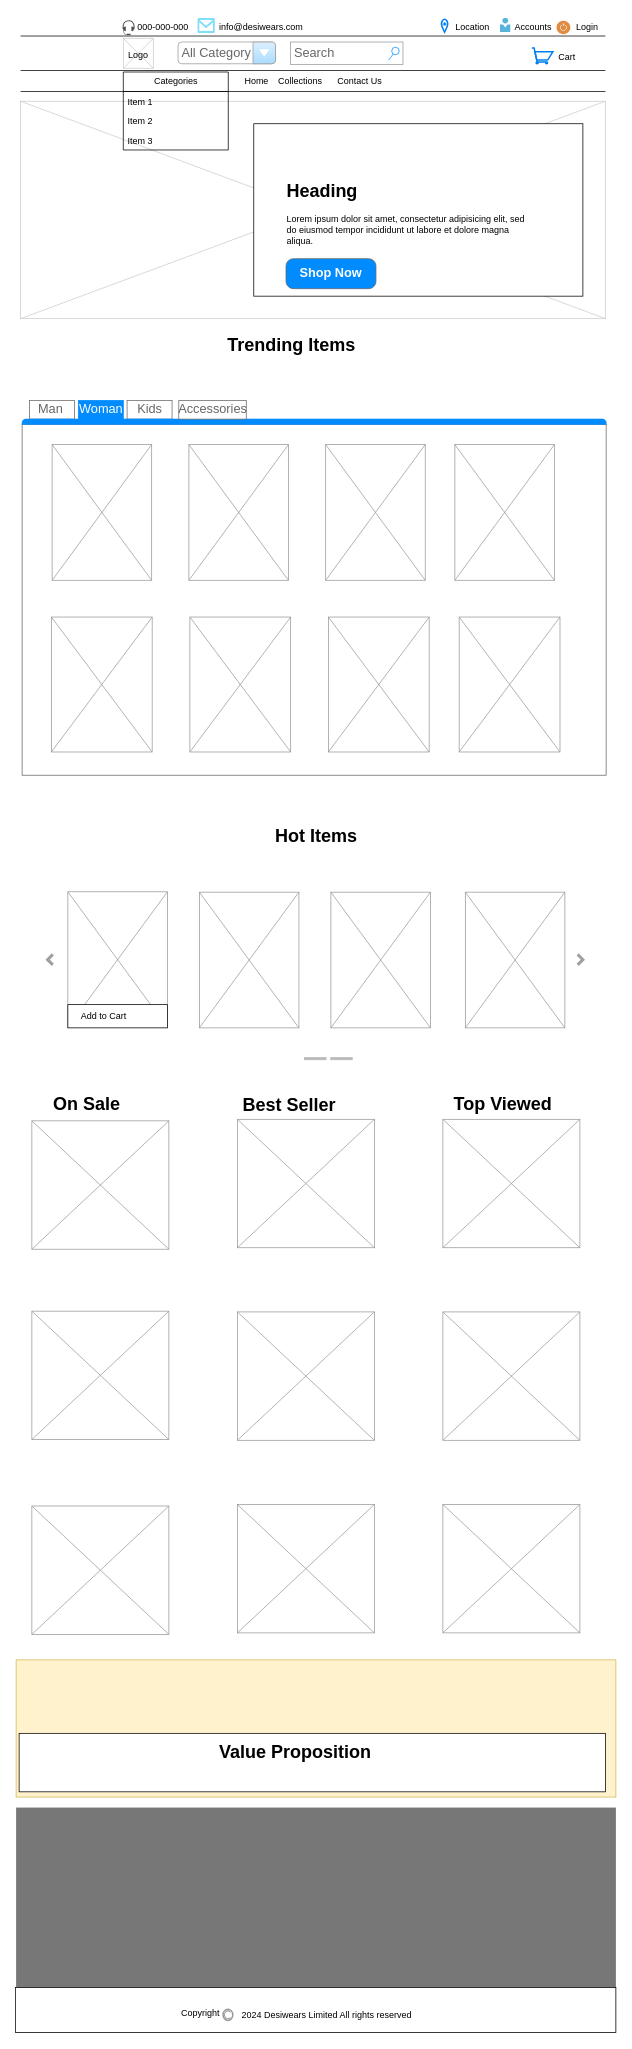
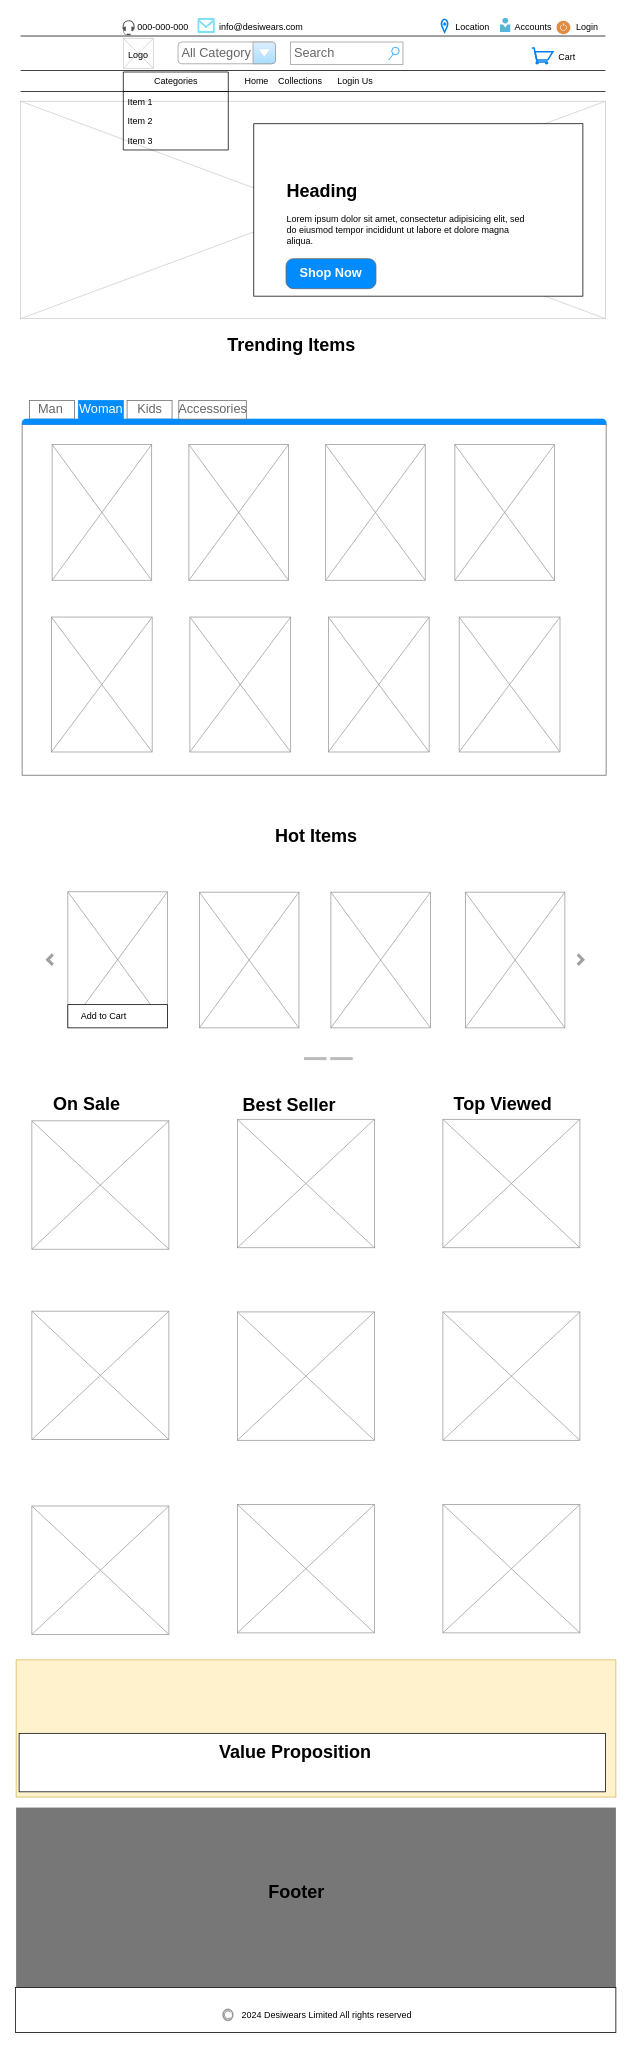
  <mxCell id="0" />
  <mxCell id="1" parent="0" />
  <mxCell id="2" value="" style="verticalLabelPosition=bottom;verticalAlign=top;strokeWidth=1;shape=mxgraph.mockup.graphics.iconGrid;strokeColor=#CCCCCC;gridSize=1,1;" parent="1" vertex="1"><mxGeometry x="27" y="134" width="780" height="290" as="geometry" /></mxCell>
  <mxCell id="3" value="" style="line;strokeWidth=1" parent="1" vertex="1"><mxGeometry x="27" y="88" width="780" height="10" as="geometry" /></mxCell>
  <mxCell id="4" value="" style="line;strokeWidth=1" parent="1" vertex="1"><mxGeometry x="27" y="116" width="780" height="10" as="geometry" /></mxCell>
  <mxCell id="5" value="Home" style="text;spacingTop=-5;" parent="1" vertex="1"><mxGeometry x="324" y="99" width="30" height="20" as="geometry" /></mxCell>
  <mxCell id="6" value="Collections" style="text;spacingTop=-5;" parent="1" vertex="1"><mxGeometry x="369" y="99" width="68" height="20" as="geometry" /></mxCell>
  <mxCell id="7" value="" style="line;strokeWidth=1" vertex="1" parent="1"><mxGeometry x="27" y="42" width="780" height="10" as="geometry" /></mxCell>
  <mxCell id="8" value="" style="sketch=0;pointerEvents=1;shadow=0;dashed=0;html=1;strokeColor=none;fillColor=#505050;labelPosition=center;verticalLabelPosition=bottom;verticalAlign=top;outlineConnect=0;align=center;shape=mxgraph.office.devices.headset;" vertex="1" parent="1"><mxGeometry x="163" y="26" width="16" height="20" as="geometry" /></mxCell>
  <mxCell id="9" value="" style="group" vertex="1" connectable="0" parent="1"><mxGeometry x="164" y="50" width="140" height="159" as="geometry" /></mxCell>
  <mxCell id="10" value="" style="verticalLabelPosition=bottom;verticalAlign=top;strokeWidth=1;shape=mxgraph.mockup.graphics.iconGrid;strokeColor=#CCCCCC;gridSize=1,1;" parent="9" vertex="1"><mxGeometry width="40" height="40" as="geometry" /></mxCell>
  <mxCell id="11" value="Logo" style="text;spacingTop=-5;align=center" parent="9" vertex="1"><mxGeometry y="14" width="40" height="40" as="geometry" /></mxCell>
  <mxCell id="12" value="Categories" style="swimlane;fontStyle=0;childLayout=stackLayout;horizontal=1;startSize=26;fillColor=none;horizontalStack=0;resizeParent=1;resizeParentMax=0;resizeLast=0;collapsible=1;marginBottom=0;html=1;" vertex="1" parent="9"><mxGeometry y="45" width="140" height="104" as="geometry" /></mxCell>
  <mxCell id="13" value="Item 1" style="text;strokeColor=none;fillColor=none;align=left;verticalAlign=top;spacingLeft=4;spacingRight=4;overflow=hidden;rotatable=0;points=[[0,0.5],[1,0.5]];portConstraint=eastwest;whiteSpace=wrap;html=1;" vertex="1" parent="12"><mxGeometry y="26" width="140" height="26" as="geometry" /></mxCell>
  <mxCell id="14" value="Item 2" style="text;strokeColor=none;fillColor=none;align=left;verticalAlign=top;spacingLeft=4;spacingRight=4;overflow=hidden;rotatable=0;points=[[0,0.5],[1,0.5]];portConstraint=eastwest;whiteSpace=wrap;html=1;" vertex="1" parent="12"><mxGeometry y="52" width="140" height="26" as="geometry" /></mxCell>
  <mxCell id="15" value="Item 3" style="text;strokeColor=none;fillColor=none;align=left;verticalAlign=top;spacingLeft=4;spacingRight=4;overflow=hidden;rotatable=0;points=[[0,0.5],[1,0.5]];portConstraint=eastwest;whiteSpace=wrap;html=1;" vertex="1" parent="12"><mxGeometry y="78" width="140" height="26" as="geometry" /></mxCell>
  <mxCell id="16" value="000-000-000" style="text;html=1;strokeColor=none;fillColor=none;align=center;verticalAlign=middle;whiteSpace=wrap;rounded=0;" vertex="1" parent="1"><mxGeometry x="172" y="21" width="90" height="30" as="geometry" /></mxCell>
  <mxCell id="17" value="" style="verticalLabelPosition=bottom;html=1;verticalAlign=top;align=center;strokeColor=none;fillColor=#00BEF2;shape=mxgraph.azure.message;pointerEvents=1;" vertex="1" parent="1"><mxGeometry x="263" y="23" width="23" height="20" as="geometry" /></mxCell>
  <mxCell id="18" value="info@desiwears.com" style="text;html=1;strokeColor=none;fillColor=none;align=center;verticalAlign=middle;whiteSpace=wrap;rounded=0;" vertex="1" parent="1"><mxGeometry x="289" y="20" width="118" height="30" as="geometry" /></mxCell>
  <mxCell id="19" value="" style="html=1;verticalLabelPosition=bottom;align=center;labelBackgroundColor=#ffffff;verticalAlign=top;strokeWidth=2;strokeColor=#0080F0;shadow=0;dashed=0;shape=mxgraph.ios7.icons.location;" vertex="1" parent="1"><mxGeometry x="588" y="24" width="9" height="18" as="geometry" /></mxCell>
  <mxCell id="20" value="Location" style="text;html=1;strokeColor=none;fillColor=none;align=center;verticalAlign=middle;whiteSpace=wrap;rounded=0;" vertex="1" parent="1"><mxGeometry x="600" y="21" width="60" height="30" as="geometry" /></mxCell>
  <mxCell id="21" value="Login" style="text;html=1;strokeColor=none;fillColor=none;align=center;verticalAlign=middle;whiteSpace=wrap;rounded=0;" vertex="1" parent="1"><mxGeometry x="753" y="21" width="60" height="30" as="geometry" /></mxCell>
  <mxCell id="22" value="Accounts" style="text;html=1;strokeColor=none;fillColor=none;align=center;verticalAlign=middle;whiteSpace=wrap;rounded=0;" vertex="1" parent="1"><mxGeometry x="681" y="21" width="60" height="30" as="geometry" /></mxCell>
  <mxCell id="23" value="" style="image;sketch=0;aspect=fixed;html=1;points=[];align=center;fontSize=12;image=img/lib/mscae/Person.svg;" vertex="1" parent="1"><mxGeometry x="666.94" y="23" width="14.06" height="19" as="geometry" /></mxCell>
  <mxCell id="24" value="" style="sketch=0;pointerEvents=1;shadow=0;dashed=0;html=1;strokeColor=none;fillColor=#DF8C42;labelPosition=center;verticalLabelPosition=bottom;verticalAlign=top;align=center;outlineConnect=0;shape=mxgraph.veeam2.turn_on_off;" vertex="1" parent="1"><mxGeometry x="741" y="26" width="20" height="19" as="geometry" /></mxCell>
  <mxCell id="25" value="All Category" style="strokeWidth=1;shadow=0;dashed=0;align=center;html=1;shape=mxgraph.mockup.forms.comboBox;strokeColor=#999999;fillColor=#ddeeff;align=left;fillColor2=#aaddff;mainText=;fontColor=#666666;fontSize=17;spacingLeft=3;" vertex="1" parent="1"><mxGeometry x="237" y="55" width="130" height="29" as="geometry" /></mxCell>
  <mxCell id="26" value="Search" style="strokeWidth=1;shadow=0;dashed=0;align=center;html=1;shape=mxgraph.mockup.forms.searchBox;strokeColor=#999999;mainText=;strokeColor2=#008cff;fontColor=#666666;fontSize=17;align=left;spacingLeft=3;whiteSpace=wrap;" vertex="1" parent="1"><mxGeometry x="387" y="55" width="150" height="30" as="geometry" /></mxCell>
- <mxCell id="27" value="Contact Us" style="text;spacingTop=-5;" vertex="1" parent="1"><mxGeometry x="448" y="99" width="68" height="20" as="geometry" /></mxCell>
+ <mxCell id="27" value="Login Us" style="text;spacingTop=-5;" vertex="1" parent="1"><mxGeometry x="448" y="99" width="68" height="20" as="geometry" /></mxCell>
  <mxCell id="28" value="" style="rounded=0;whiteSpace=wrap;html=1;" vertex="1" parent="1"><mxGeometry x="338" y="164" width="439" height="230" as="geometry" /></mxCell>
  <mxCell id="29" value="&lt;h1&gt;Heading&lt;/h1&gt;&lt;p&gt;Lorem ipsum dolor sit amet, consectetur adipisicing elit, sed do eiusmod tempor incididunt ut labore et dolore magna aliqua.&lt;/p&gt;" style="text;html=1;strokeColor=none;fillColor=none;spacing=5;spacingTop=-20;whiteSpace=wrap;overflow=hidden;rounded=0;" vertex="1" parent="1"><mxGeometry x="377" y="234" width="330" height="120" as="geometry" /></mxCell>
  <mxCell id="30" value="Shop Now" style="strokeWidth=1;shadow=0;dashed=0;align=center;html=1;shape=mxgraph.mockup.buttons.button;strokeColor=#666666;fontColor=#ffffff;mainText=;buttonStyle=round;fontSize=17;fontStyle=1;fillColor=#008cff;whiteSpace=wrap;" vertex="1" parent="1"><mxGeometry x="381" y="344" width="120" height="40" as="geometry" /></mxCell>
  <mxCell id="31" value="" style="html=1;verticalLabelPosition=bottom;align=center;labelBackgroundColor=#ffffff;verticalAlign=top;strokeWidth=2;strokeColor=#0080F0;shadow=0;dashed=0;shape=mxgraph.ios7.icons.shopping_cart;" vertex="1" parent="1"><mxGeometry x="709" y="63" width="28" height="21" as="geometry" /></mxCell>
  <mxCell id="32" value="Cart&lt;br&gt;" style="text;html=1;strokeColor=none;fillColor=none;align=center;verticalAlign=middle;whiteSpace=wrap;rounded=0;" vertex="1" parent="1"><mxGeometry x="726" y="60" width="60" height="30" as="geometry" /></mxCell>
  <mxCell id="33" value="" style="strokeWidth=1;shadow=0;dashed=0;align=center;html=1;shape=mxgraph.mockup.containers.marginRect2;rectMarginTop=32;strokeColor=#666666;gradientColor=none;whiteSpace=wrap;" vertex="1" parent="1"><mxGeometry x="29" y="533" width="779" height="500" as="geometry" /></mxCell>
  <mxCell id="34" value="Man&lt;span style=&quot;white-space: pre;&quot;&gt;&#09;&lt;/span&gt;" style="strokeColor=inherit;fillColor=inherit;gradientColor=inherit;strokeWidth=1;shadow=0;dashed=0;align=center;html=1;shape=mxgraph.mockup.containers.rrect;rSize=0;fontSize=17;fontColor=#666666;gradientColor=none;" vertex="1" parent="33"><mxGeometry width="60" height="25" relative="1" as="geometry"><mxPoint x="10" as="offset" /></mxGeometry></mxCell>
  <mxCell id="35" value="Woman" style="strokeWidth=1;shadow=0;dashed=0;align=center;html=1;shape=mxgraph.mockup.containers.rrect;rSize=0;fontSize=17;fontColor=#ffffff;strokeColor=#008cff;fillColor=#008cff;" vertex="1" parent="33"><mxGeometry width="60" height="25" relative="1" as="geometry"><mxPoint x="75" as="offset" /></mxGeometry></mxCell>
  <mxCell id="36" value="Kids" style="strokeColor=inherit;fillColor=inherit;gradientColor=inherit;strokeWidth=1;shadow=0;dashed=0;align=center;html=1;shape=mxgraph.mockup.containers.rrect;rSize=0;fontSize=17;fontColor=#666666;gradientColor=none;" vertex="1" parent="33"><mxGeometry width="60" height="25" relative="1" as="geometry"><mxPoint x="140" as="offset" /></mxGeometry></mxCell>
  <mxCell id="37" value="" style="strokeWidth=1;shadow=0;dashed=0;align=center;html=1;shape=mxgraph.mockup.containers.topButton;rSize=5;strokeColor=#008cff;fillColor=#008cff;gradientColor=none;resizeWidth=1;movable=0;deletable=1;" vertex="1" parent="33"><mxGeometry width="779" height="7" relative="1" as="geometry"><mxPoint y="25" as="offset" /></mxGeometry></mxCell>
  <mxCell id="38" value="Accessories" style="strokeColor=inherit;fillColor=inherit;gradientColor=inherit;strokeWidth=1;shadow=0;dashed=0;align=center;html=1;shape=mxgraph.mockup.containers.rrect;rSize=0;fontSize=17;fontColor=#666666;gradientColor=none;" vertex="1" parent="33"><mxGeometry width="90" height="25" relative="1" as="geometry"><mxPoint x="209" as="offset" /></mxGeometry></mxCell>
  <mxCell id="39" value="" style="group" vertex="1" connectable="0" parent="33"><mxGeometry x="40.03" y="59" width="669.97" height="181" as="geometry" /></mxCell>
  <mxCell id="40" value="" style="verticalLabelPosition=bottom;shadow=0;dashed=0;align=center;html=1;verticalAlign=top;strokeWidth=1;shape=mxgraph.mockup.graphics.simpleIcon;strokeColor=#999999;" vertex="1" parent="39"><mxGeometry width="132.778" height="181" as="geometry" /></mxCell>
  <mxCell id="41" value="" style="verticalLabelPosition=bottom;shadow=0;dashed=0;align=center;html=1;verticalAlign=top;strokeWidth=1;shape=mxgraph.mockup.graphics.simpleIcon;strokeColor=#999999;" vertex="1" parent="39"><mxGeometry x="182.443" width="132.778" height="181" as="geometry" /></mxCell>
  <mxCell id="42" value="" style="verticalLabelPosition=bottom;shadow=0;dashed=0;align=center;html=1;verticalAlign=top;strokeWidth=1;shape=mxgraph.mockup.graphics.simpleIcon;strokeColor=#999999;" vertex="1" parent="39"><mxGeometry x="364.885" width="132.778" height="181" as="geometry" /></mxCell>
  <mxCell id="43" value="" style="verticalLabelPosition=bottom;shadow=0;dashed=0;align=center;html=1;verticalAlign=top;strokeWidth=1;shape=mxgraph.mockup.graphics.simpleIcon;strokeColor=#999999;" vertex="1" parent="39"><mxGeometry x="537.192" width="132.778" height="181" as="geometry" /></mxCell>
  <mxCell id="44" value="" style="group" vertex="1" connectable="0" parent="1"><mxGeometry x="68.028" y="822" width="678.418" height="180" as="geometry" /></mxCell>
  <mxCell id="45" value="" style="verticalLabelPosition=bottom;shadow=0;dashed=0;align=center;html=1;verticalAlign=top;strokeWidth=1;shape=mxgraph.mockup.graphics.simpleIcon;strokeColor=#999999;" vertex="1" parent="44"><mxGeometry width="134.452" height="180" as="geometry" /></mxCell>
  <mxCell id="46" value="" style="verticalLabelPosition=bottom;shadow=0;dashed=0;align=center;html=1;verticalAlign=top;strokeWidth=1;shape=mxgraph.mockup.graphics.simpleIcon;strokeColor=#999999;" vertex="1" parent="44"><mxGeometry x="184.743" width="134.452" height="180" as="geometry" /></mxCell>
  <mxCell id="47" value="" style="verticalLabelPosition=bottom;shadow=0;dashed=0;align=center;html=1;verticalAlign=top;strokeWidth=1;shape=mxgraph.mockup.graphics.simpleIcon;strokeColor=#999999;" vertex="1" parent="44"><mxGeometry x="369.486" width="134.452" height="180" as="geometry" /></mxCell>
  <mxCell id="48" value="" style="verticalLabelPosition=bottom;shadow=0;dashed=0;align=center;html=1;verticalAlign=top;strokeWidth=1;shape=mxgraph.mockup.graphics.simpleIcon;strokeColor=#999999;" vertex="1" parent="44"><mxGeometry x="543.966" width="134.452" height="180" as="geometry" /></mxCell>
  <mxCell id="49" value="Trending Items" style="text;strokeColor=none;fillColor=none;html=1;fontSize=24;fontStyle=1;verticalAlign=middle;align=center;" vertex="1" parent="1"><mxGeometry x="294" y="439" width="188" height="40" as="geometry" /></mxCell>
  <mxCell id="50" value="Hot Items" style="text;strokeColor=none;fillColor=none;html=1;fontSize=24;fontStyle=1;verticalAlign=middle;align=center;" vertex="1" parent="1"><mxGeometry x="327" y="1095" width="188" height="40" as="geometry" /></mxCell>
  <mxCell id="51" value="" style="html=1;shadow=0;dashed=0;strokeWidth=1;whiteSpace=wrap;align=center;verticalAlign=middle;fontStyle=0;fontSize=40;fillColor=default;strokeColor=none;" vertex="1" parent="1"><mxGeometry x="20" y="1129" width="800" height="300" as="geometry" /></mxCell>
  <mxCell id="52" value="" style="html=1;verticalLabelPosition=bottom;labelBackgroundColor=#ffffff;verticalAlign=top;shadow=0;dashed=0;strokeWidth=4;shape=mxgraph.ios7.misc.more;strokeColor=#a0a0a0;" vertex="1" parent="51"><mxGeometry x="1" y="0.5" width="7" height="14" relative="1" as="geometry"><mxPoint x="-50" y="-7" as="offset" /></mxGeometry></mxCell>
  <mxCell id="53" value="" style="flipH=1;html=1;verticalLabelPosition=bottom;labelBackgroundColor=#ffffff;verticalAlign=top;shadow=0;dashed=0;strokeWidth=4;shape=mxgraph.ios7.misc.more;strokeColor=#a0a0a0;" vertex="1" parent="51"><mxGeometry y="0.5" width="7" height="14" relative="1" as="geometry"><mxPoint x="43" y="-7" as="offset" /></mxGeometry></mxCell>
  <mxCell id="54" value="" style="html=1;shadow=0;strokeColor=none;fillColor=#ffffff;" vertex="1" parent="51"><mxGeometry x="0.5" y="1" width="30" height="4" relative="1" as="geometry"><mxPoint x="-50" y="-20" as="offset" /></mxGeometry></mxCell>
  <mxCell id="55" value="" style="html=1;shadow=0;strokeColor=none;fillColor=#BBBBBB;" vertex="1" parent="51"><mxGeometry x="0.5" y="1" width="30" height="4" relative="1" as="geometry"><mxPoint x="-15" y="-20" as="offset" /></mxGeometry></mxCell>
  <mxCell id="56" value="" style="html=1;shadow=0;strokeColor=none;fillColor=#BBBBBB;" vertex="1" parent="51"><mxGeometry x="0.5" y="1" width="30" height="4" relative="1" as="geometry"><mxPoint x="20" y="-20" as="offset" /></mxGeometry></mxCell>
  <mxCell id="57" value="" style="verticalLabelPosition=bottom;shadow=0;dashed=0;align=center;html=1;verticalAlign=top;strokeWidth=1;shape=mxgraph.mockup.graphics.simpleIcon;strokeColor=#999999;" vertex="1" parent="51"><mxGeometry x="70" y="59.5" width="132.778" height="181" as="geometry" /></mxCell>
  <mxCell id="58" value="" style="group" vertex="1" connectable="0" parent="51"><mxGeometry x="63" y="60" width="669.97" height="181" as="geometry" /></mxCell>
  <mxCell id="59" value="" style="verticalLabelPosition=bottom;shadow=0;dashed=0;align=center;html=1;verticalAlign=top;strokeWidth=1;shape=mxgraph.mockup.graphics.simpleIcon;strokeColor=#999999;" vertex="1" parent="58"><mxGeometry x="182.443" width="132.778" height="181" as="geometry" /></mxCell>
  <mxCell id="60" value="" style="verticalLabelPosition=bottom;shadow=0;dashed=0;align=center;html=1;verticalAlign=top;strokeWidth=1;shape=mxgraph.mockup.graphics.simpleIcon;strokeColor=#999999;" vertex="1" parent="58"><mxGeometry x="357.885" width="132.778" height="181" as="geometry" /></mxCell>
  <mxCell id="61" value="" style="verticalLabelPosition=bottom;shadow=0;dashed=0;align=center;html=1;verticalAlign=top;strokeWidth=1;shape=mxgraph.mockup.graphics.simpleIcon;strokeColor=#999999;" vertex="1" parent="58"><mxGeometry x="537.192" width="132.778" height="181" as="geometry" /></mxCell>
  <mxCell id="62" value="" style="rounded=0;whiteSpace=wrap;html=1;" vertex="1" parent="58"><mxGeometry x="7" y="150" width="133" height="31" as="geometry" /></mxCell>
  <mxCell id="63" value="Add to Cart" style="text;html=1;strokeColor=none;fillColor=none;align=center;verticalAlign=middle;whiteSpace=wrap;rounded=0;" vertex="1" parent="58"><mxGeometry x="20" y="151" width="70" height="30" as="geometry" /></mxCell>
  <mxCell id="64" value="" style="group" vertex="1" connectable="0" parent="1"><mxGeometry x="42" y="1494" width="731" height="685" as="geometry" /></mxCell>
  <mxCell id="65" value="" style="verticalLabelPosition=bottom;shadow=0;dashed=0;align=center;html=1;verticalAlign=top;strokeWidth=1;shape=mxgraph.mockup.graphics.simpleIcon;strokeColor=#999999;fillColor=#ffffff;" vertex="1" parent="64"><mxGeometry width="182.75" height="171.25" as="geometry" /></mxCell>
  <mxCell id="66" value="" style="verticalLabelPosition=bottom;shadow=0;dashed=0;align=center;html=1;verticalAlign=top;strokeWidth=1;shape=mxgraph.mockup.graphics.simpleIcon;strokeColor=#999999;fillColor=#ffffff;" vertex="1" parent="64"><mxGeometry x="274.125" y="-2" width="182.75" height="171.25" as="geometry" /></mxCell>
  <mxCell id="67" value="" style="verticalLabelPosition=bottom;shadow=0;dashed=0;align=center;html=1;verticalAlign=top;strokeWidth=1;shape=mxgraph.mockup.graphics.simpleIcon;strokeColor=#999999;fillColor=#ffffff;" vertex="1" parent="64"><mxGeometry x="548.25" y="-2" width="182.75" height="171.25" as="geometry" /></mxCell>
  <mxCell id="68" value="" style="verticalLabelPosition=bottom;shadow=0;dashed=0;align=center;html=1;verticalAlign=top;strokeWidth=1;shape=mxgraph.mockup.graphics.simpleIcon;strokeColor=#999999;fillColor=#ffffff;" vertex="1" parent="64"><mxGeometry y="253.875" width="182.75" height="171.25" as="geometry" /></mxCell>
  <mxCell id="69" value="" style="verticalLabelPosition=bottom;shadow=0;dashed=0;align=center;html=1;verticalAlign=top;strokeWidth=1;shape=mxgraph.mockup.graphics.simpleIcon;strokeColor=#999999;fillColor=#ffffff;" vertex="1" parent="64"><mxGeometry x="274.125" y="254.875" width="182.75" height="171.25" as="geometry" /></mxCell>
  <mxCell id="70" value="" style="verticalLabelPosition=bottom;shadow=0;dashed=0;align=center;html=1;verticalAlign=top;strokeWidth=1;shape=mxgraph.mockup.graphics.simpleIcon;strokeColor=#999999;fillColor=#ffffff;" vertex="1" parent="64"><mxGeometry x="548.25" y="254.875" width="182.75" height="171.25" as="geometry" /></mxCell>
  <mxCell id="71" value="" style="verticalLabelPosition=bottom;shadow=0;dashed=0;align=center;html=1;verticalAlign=top;strokeWidth=1;shape=mxgraph.mockup.graphics.simpleIcon;strokeColor=#999999;fillColor=#ffffff;" vertex="1" parent="64"><mxGeometry y="513.75" width="182.75" height="171.25" as="geometry" /></mxCell>
  <mxCell id="72" value="" style="verticalLabelPosition=bottom;shadow=0;dashed=0;align=center;html=1;verticalAlign=top;strokeWidth=1;shape=mxgraph.mockup.graphics.simpleIcon;strokeColor=#999999;fillColor=#ffffff;" vertex="1" parent="64"><mxGeometry x="274.125" y="511.75" width="182.75" height="171.25" as="geometry" /></mxCell>
  <mxCell id="73" value="" style="verticalLabelPosition=bottom;shadow=0;dashed=0;align=center;html=1;verticalAlign=top;strokeWidth=1;shape=mxgraph.mockup.graphics.simpleIcon;strokeColor=#999999;fillColor=#ffffff;" vertex="1" parent="64"><mxGeometry x="548.25" y="511.75" width="182.75" height="171.25" as="geometry" /></mxCell>
  <mxCell id="74" value="On Sale" style="text;strokeColor=none;fillColor=none;html=1;fontSize=24;fontStyle=1;verticalAlign=middle;align=center;" vertex="1" parent="1"><mxGeometry x="65" y="1452" width="100" height="40" as="geometry" /></mxCell>
  <mxCell id="75" value="Best Seller" style="text;strokeColor=none;fillColor=none;html=1;fontSize=24;fontStyle=1;verticalAlign=middle;align=center;" vertex="1" parent="1"><mxGeometry x="335" y="1453" width="100" height="40" as="geometry" /></mxCell>
  <mxCell id="76" value="Top Viewed" style="text;strokeColor=none;fillColor=none;html=1;fontSize=24;fontStyle=1;verticalAlign=middle;align=center;" vertex="1" parent="1"><mxGeometry x="620" y="1452" width="100" height="40" as="geometry" /></mxCell>
  <mxCell id="77" value="" style="html=1;shadow=0;dashed=0;strokeColor=#d6b656;strokeWidth=1;fillColor=#fff2cc;whiteSpace=wrap;align=center;verticalAlign=middle;fontStyle=0;fontSize=40;" vertex="1" parent="1"><mxGeometry x="21" y="2213" width="800" height="183" as="geometry" /></mxCell>
  <mxCell id="78" value="" style="html=1;shadow=0;dashed=0;strokeColor=none;strokeWidth=1;fillColor=#777777;fontColor=#555555;whiteSpace=wrap;align=center;verticalAlign=middle;fontStyle=0;fontSize=40;" vertex="1" parent="1"><mxGeometry x="21" y="2410" width="800" height="300" as="geometry" /></mxCell>
+ <mxCell id="79" value="Footer&amp;nbsp;" style="text;strokeColor=none;fillColor=none;html=1;fontSize=24;fontStyle=1;verticalAlign=middle;align=center;" vertex="1" parent="1"><mxGeometry x="348" y="2503" width="100" height="40" as="geometry" /></mxCell>
  <mxCell id="80" value="" style="rounded=0;whiteSpace=wrap;html=1;" vertex="1" parent="1"><mxGeometry x="20" y="2650" width="801" height="60" as="geometry" /></mxCell>
  <mxCell id="81" value="" style="strokeColor=#999999;verticalLabelPosition=bottom;shadow=0;dashed=0;verticalAlign=top;strokeWidth=2;html=1;shape=mxgraph.mockup.misc.copyrightIcon;" vertex="1" parent="1"><mxGeometry x="297" y="2679" width="13" height="15" as="geometry" /></mxCell>
  <mxCell id="82" value="2024 Desiwears Limited All rights reserved" style="text;html=1;strokeColor=none;fillColor=none;align=center;verticalAlign=middle;whiteSpace=wrap;rounded=0;" vertex="1" parent="1"><mxGeometry x="316" y="2671.5" width="239" height="30" as="geometry" /></mxCell>
- <mxCell id="83" value="Copyright" style="text;html=1;strokeColor=none;fillColor=none;align=center;verticalAlign=middle;whiteSpace=wrap;rounded=0;" vertex="1" parent="1"><mxGeometry x="237" y="2669" width="60" height="30" as="geometry" /></mxCell>
  <mxCell id="84" value="" style="rounded=0;whiteSpace=wrap;html=1;" vertex="1" parent="1"><mxGeometry x="25" y="2311" width="782" height="78" as="geometry" /></mxCell>
  <mxCell id="85" value="Value Proposition" style="text;strokeColor=none;fillColor=none;html=1;fontSize=24;fontStyle=1;verticalAlign=middle;align=center;" vertex="1" parent="1"><mxGeometry x="342.5" y="2317" width="100" height="40" as="geometry" /></mxCell>
